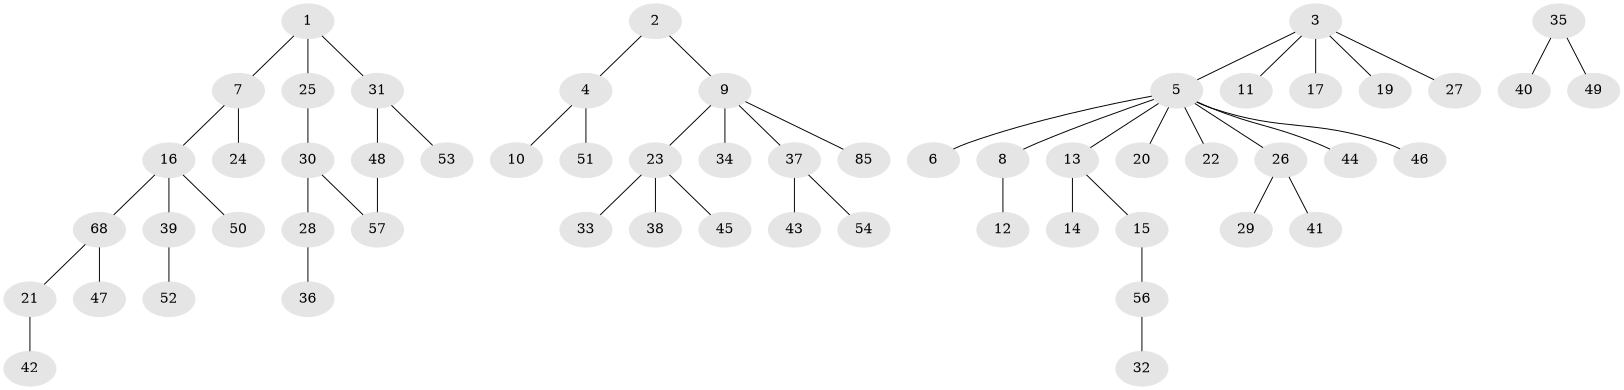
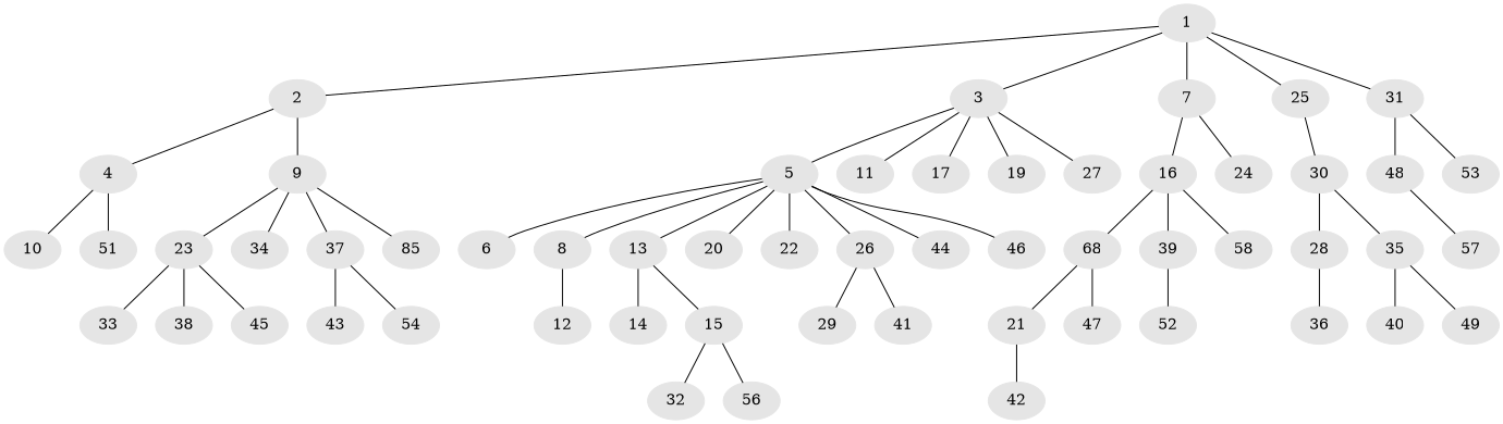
  graph {
    node [color=gray90 style=filled]
    1
    2
    3
    7
    25
    31
    4
    9
    5
    11
    17
    19
    27
    16
    24
    30
    48
    53
    10
    51
    23
    34
    37
    n24 [label=85]
    6
    8
    13
    20
    22
    26
    44
    46
    12
    14
    15
    29
    41
    n38 [label=68]
    39
-   50
+   50 [label=58]
    33
    38
    45
    43
    54
    32
    56
    21
    47
    52
    42
    28
    36
    35
    40
    49
    57
+   1 -- 2
+   1 -- 3
    1 -- 7
    1 -- 25
    1 -- 31
    2 -- 4
    2 -- 9
    3 -- 5
    3 -- 11
    3 -- 17
    3 -- 19
    3 -- 27
    7 -- 16
    7 -- 24
    25 -- 30
    31 -- 48
    31 -- 53
    4 -- 10
    4 -- 51
    9 -- 23
    9 -- 34
    9 -- 37
    9 -- n24
    5 -- 6
    5 -- 8
    5 -- 13
    5 -- 20
    5 -- 22
    5 -- 26
    5 -- 44
    5 -- 46
    16 -- n38
    16 -- 39
    16 -- 50
    30 -- 28
-   30 -- 57
+   30 -- 35
    48 -- 57
    23 -- 33
    23 -- 38
    23 -- 45
    37 -- 43
    37 -- 54
    8 -- 12
    13 -- 14
    13 -- 15
    26 -- 29
    26 -- 41
-   56 -- 32
+   15 -- 32
    15 -- 56
    n38 -- 21
    n38 -- 47
    39 -- 52
    21 -- 42
    28 -- 36
    35 -- 40
    35 -- 49
  }
